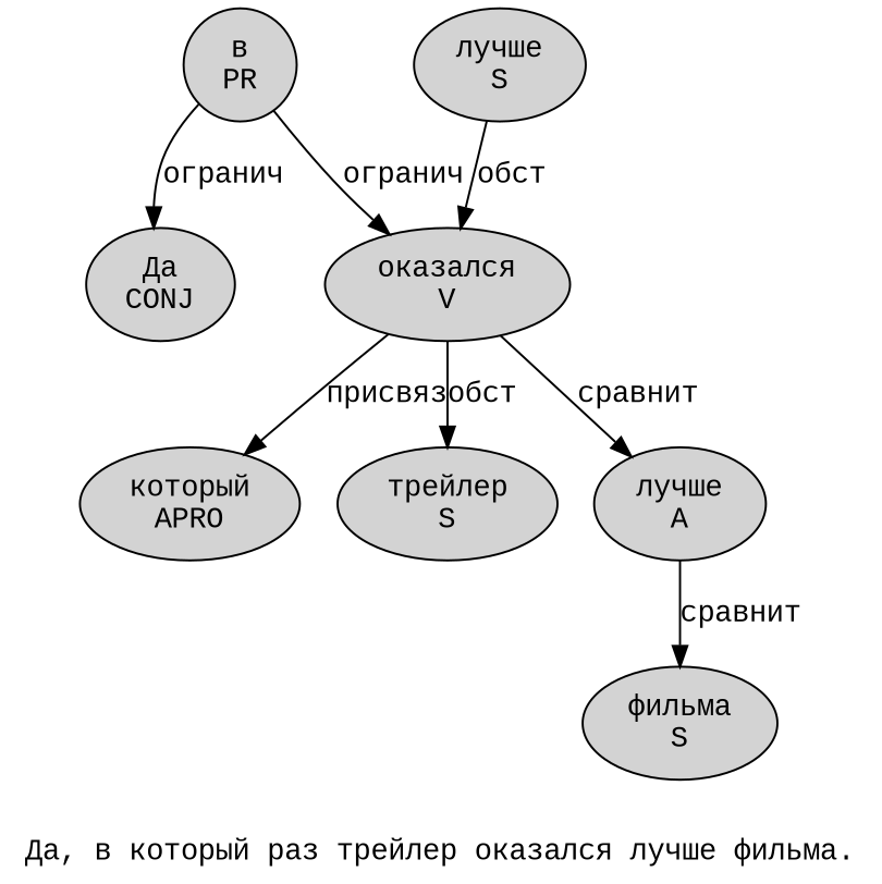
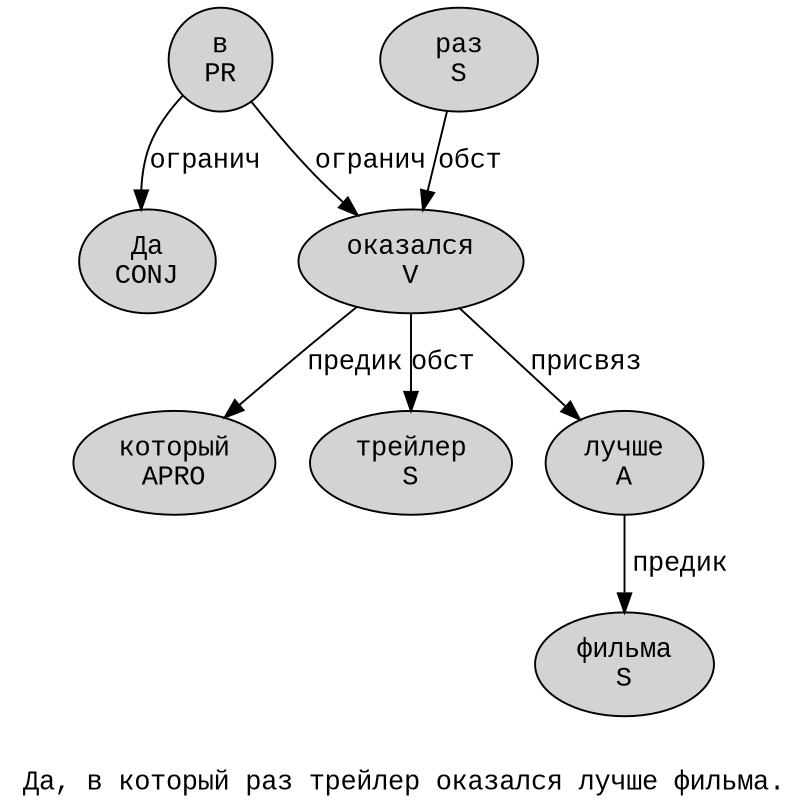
  digraph {
    fontname="Liberation Mono"
    label="Да, в который раз трейлер оказался лучше фильма."
    node [fillcolor=lightgray fontname="Liberation Mono" penwidth=1 shape=ellipse style=filled]
    edge [fontname="Liberation Mono"]
    n1 [label="Да\nCONJ"]
    n2 [label="в\nPR"]
    n3 [label="оказался\nV"]
    n4 [label="который\nAPRO"]
    n5 [label="трейлер\nS"]
    n6 [label="лучше\nA"]
-   n7 [label="лучше\nS"]
+   n7 [label="раз\nS"]
    n8 [label="фильма\nS"]
    n2 -> n1 [label="огранич"]
    n2 -> n3 [label="огранич"]
-   n3 -> n4 [label="присвяз"]
+   n3 -> n4 [label="предик"]
    n3 -> n5 [label="обст"]
-   n3 -> n6 [label="сравнит"]
-   n6 -> n8 [label="сравнит"]
+   n3 -> n6 [label="присвяз"]
+   n6 -> n8 [label="предик"]
    n7 -> n3 [label="обст"]
  }
